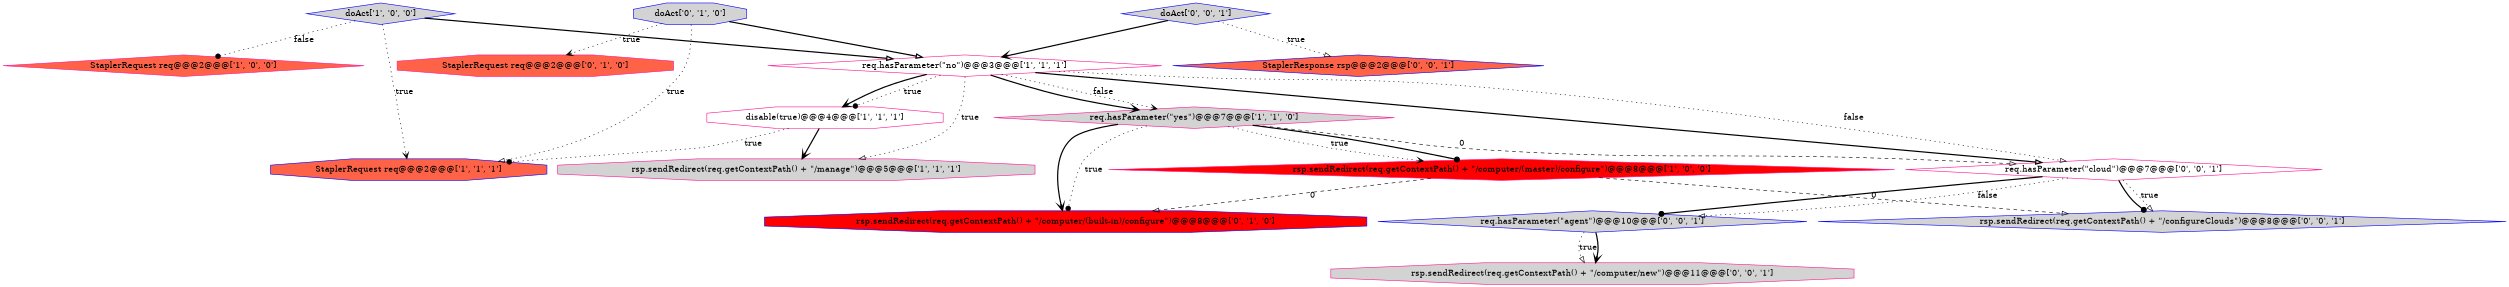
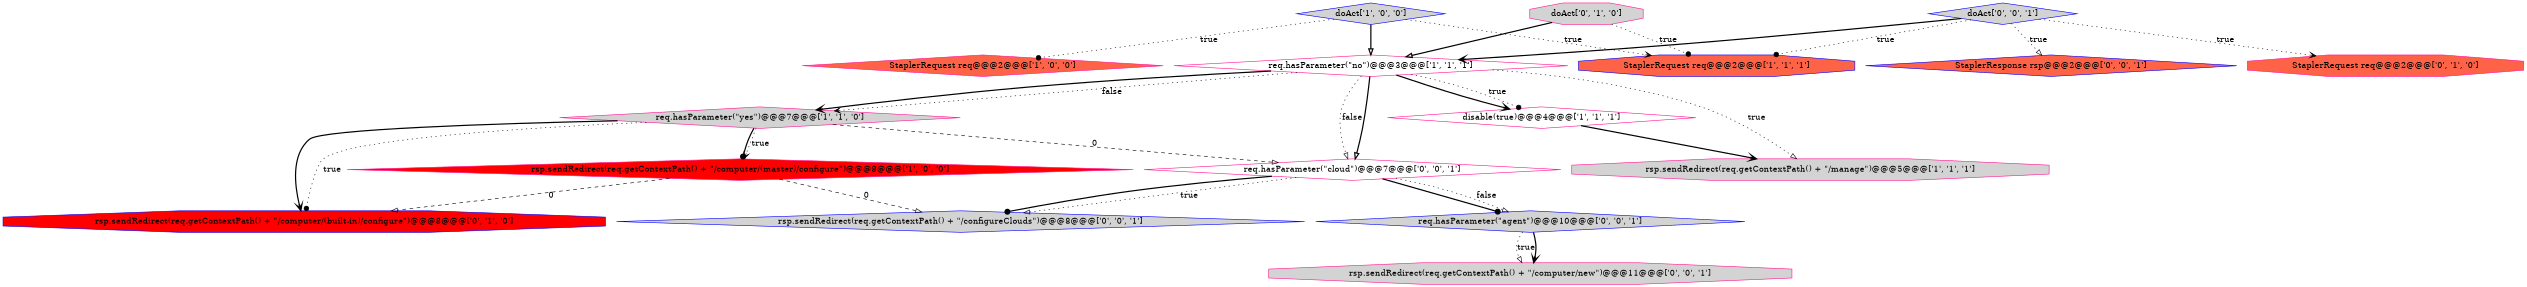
  digraph {
    node [color=deeppink fillcolor=lightgray shape=diamond style=filled]
    edge [arrowhead=onormal style=dotted]
    n1 [fillcolor=red label="rsp.sendRedirect(req.getContextPath() + \"/computer/(master)/configure\")@@@8@@@['1', '0', '0']"]
    n2 [color=blue label="rsp.sendRedirect(req.getContextPath() + \"/configureClouds\")@@@8@@@['0', '0', '1']"]
    n3 [color=blue fillcolor=red label="rsp.sendRedirect(req.getContextPath() + \"/computer/(built-in)/configure\")@@@8@@@['0', '1', '0']" shape=octagon]
    n4 [color=blue fillcolor=tomato label="StaplerResponse rsp@@@2@@@['0', '0', '1']"]
    n5 [color=blue label="doAct['1', '0', '0']"]
    n6 [fillcolor=tomato label="StaplerRequest req@@@2@@@['1', '0', '0']"]
    n7 [fillcolor=white label="req.hasParameter(\"no\")@@@3@@@['1', '1', '1']"]
    n8 [color=blue fillcolor=tomato label="StaplerRequest req@@@2@@@['1', '1', '1']" shape=octagon]
-   n9 [fillcolor=white label="disable(true)@@@4@@@['1', '1', '1']" shape=octagon]
+   n9 [fillcolor=white label="disable(true)@@@4@@@['1', '1', '1']"]
    n10 [label="rsp.sendRedirect(req.getContextPath() + \"/manage\")@@@5@@@['1', '1', '1']" shape=octagon]
    n11 [label="req.hasParameter(\"yes\")@@@7@@@['1', '1', '0']"]
    n12 [fillcolor=white label="req.hasParameter(\"cloud\")@@@7@@@['0', '0', '1']"]
    n13 [color=blue label="req.hasParameter(\"agent\")@@@10@@@['0', '0', '1']"]
    n14 [label="rsp.sendRedirect(req.getContextPath() + \"/computer/new\")@@@11@@@['0', '0', '1']" shape=octagon]
    n15 [fillcolor=tomato label="StaplerRequest req@@@2@@@['0', '1', '0']" shape=octagon]
    n16 [color=blue label="doAct['0', '0', '1']"]
-   n17 [color=blue label="doAct['0', '1', '0']" shape=octagon]
+   n17 [label="doAct['0', '1', '0']" shape=octagon]
    n1 -> n2 [label=0 style=dashed]
    n1 -> n3 [label=0 style=dashed]
-   n5 -> n6 [arrowhead=dot label=false]
+   n5 -> n6 [arrowhead=dot label=true]
    n5 -> n7 [style=bold]
    n5 -> n8 [arrowhead=vee label=true]
    n7 -> n9 [arrowhead=dot label=true]
    n7 -> n9 [arrowhead=vee style=bold]
    n7 -> n10 [label=true]
    n7 -> n11 [arrowhead=vee label=false]
    n7 -> n11 [arrowhead=vee style=bold]
    n7 -> n12 [label=false]
    n7 -> n12 [style=bold]
    n9 -> n10 [arrowhead=vee style=bold]
    n11 -> n1 [arrowhead=vee label=true]
    n11 -> n1 [arrowhead=dot style=bold]
    n11 -> n3 [arrowhead=vee style=bold]
    n11 -> n3 [arrowhead=dot label=true]
    n11 -> n12 [label=0 style=dashed]
    n12 -> n2 [label=true]
    n12 -> n2 [arrowhead=dot style=bold]
    n12 -> n13 [arrowhead=dot style=bold]
    n12 -> n13 [label=false]
    n13 -> n14 [label=true]
    n13 -> n14 [arrowhead=vee style=bold]
    n16 -> n4 [label=true]
    n16 -> n7 [arrowhead=vee style=bold]
-   n9 -> n8 [arrowhead=dot label=true]
+   n16 -> n8 [arrowhead=dot label=true]
    n17 -> n7 [style=bold]
-   n17 -> n8 [label=true]
-   n17 -> n15 [arrowhead=vee label=true]
+   n17 -> n8 [arrowhead=dot label=true]
+   n16 -> n15 [arrowhead=vee label=true]
  }
